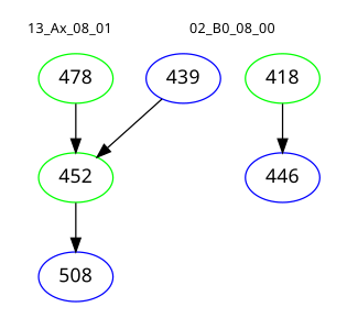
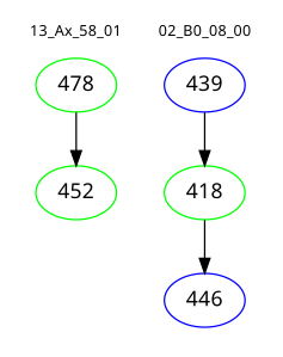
  digraph {
    fontname="Noto Sans"
    node [color=green fontname="Noto Sans"]
    edge [color=black fontname="Noto Sans"]
    n1 [label=478]
    n2 [label=452]
-   n3 [color=blue label=508]
    n4 [color=blue label=439]
    n5 [label=418]
    n6 [color=blue label=446]
    subgraph cluster_1 {
      color=white
      fontsize=10
-     label="13_Ax_08_01"
+     label="13_Ax_58_01"
      n1
      n2
-     n3
    }
    subgraph cluster_2 {
      color=white
      fontsize=10
      label="02_B0_08_00"
      n4
      n5
      n6
    }
    n1 -> n2
-   n2 -> n3
-   n4 -> n2
+   n4 -> n5
    n5 -> n6
  }
